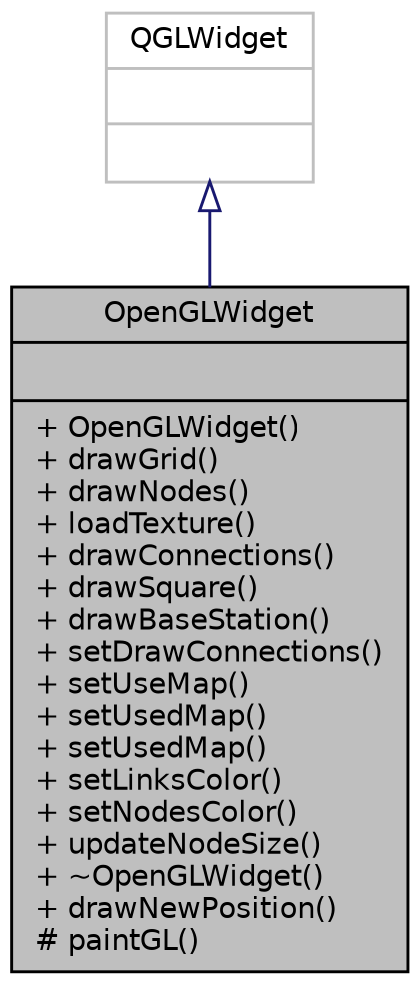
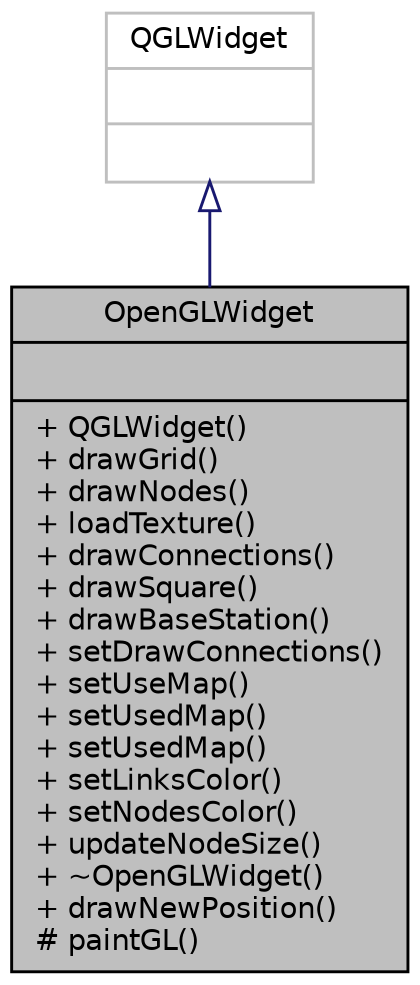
  digraph {
    node [fontname=Helvetica fontsize=10 shape=record style=filled]
-   n1 [color=black fillcolor=grey75 fontcolor=black height=0.2 label="{OpenGLWidget\n||+ OpenGLWidget()\l+ drawGrid()\l+ drawNodes()\l+ loadTexture()\l+ drawConnections()\l+ drawSquare()\l+ drawBaseStation()\l+ setDrawConnections()\l+ setUseMap()\l+ setUsedMap()\l+ setUsedMap()\l+ setLinksColor()\l+ setNodesColor()\l+ updateNodeSize()\l+ ~OpenGLWidget()\l+ drawNewPosition()\l# paintGL()\l}" width=0.4]
+   n1 [color=black fillcolor=grey75 fontcolor=black height=0.2 label="{OpenGLWidget\n||+ QGLWidget()\l+ drawGrid()\l+ drawNodes()\l+ loadTexture()\l+ drawConnections()\l+ drawSquare()\l+ drawBaseStation()\l+ setDrawConnections()\l+ setUseMap()\l+ setUsedMap()\l+ setUsedMap()\l+ setLinksColor()\l+ setNodesColor()\l+ updateNodeSize()\l+ ~OpenGLWidget()\l+ drawNewPosition()\l# paintGL()\l}" width=0.4]
    n2 [color=grey75 fillcolor=white height=0.2 label="{QGLWidget\n||}" width=0.4]
    n2 -> n1 [arrowtail=onormal color=midnightblue dir=back fontname=Helvetica fontsize=10 labelfontname=Helvetica labelfontsize=10 style=solid]
  }
